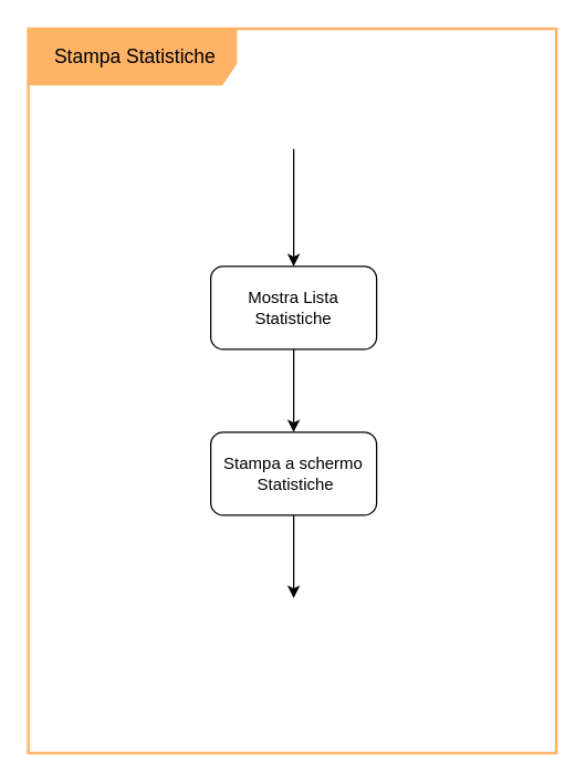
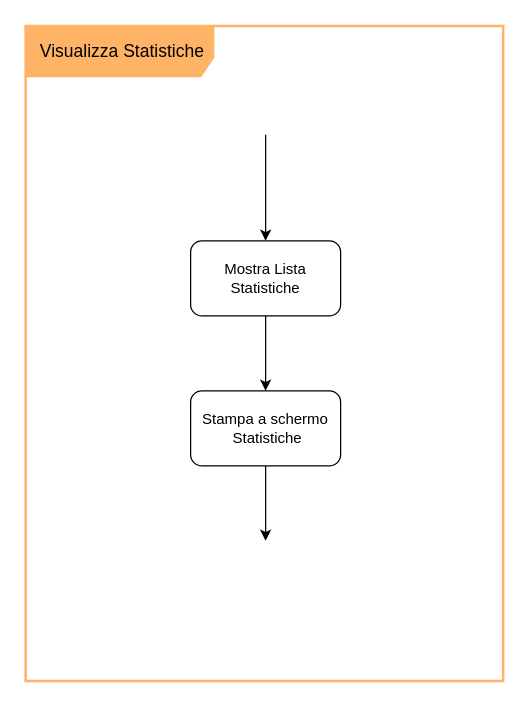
  <mxCell id="0" />
  <mxCell id="1" parent="0" />
  <mxCell id="2" style="edgeStyle=orthogonalEdgeStyle;rounded=0;orthogonalLoop=1;jettySize=auto;html=1;" edge="1" parent="1" source="3"><mxGeometry relative="1" as="geometry"><mxPoint x="212" y="312" as="targetPoint" /></mxGeometry></mxCell>
  <mxCell id="3" value="Mostra Lista Statistiche" style="rounded=1;whiteSpace=wrap;html=1;" vertex="1" parent="1"><mxGeometry x="152" y="192" width="120" height="60" as="geometry" /></mxCell>
  <mxCell id="4" style="edgeStyle=orthogonalEdgeStyle;rounded=0;orthogonalLoop=1;jettySize=auto;html=1;entryX=0.5;entryY=0;entryDx=0;entryDy=0;" edge="1" parent="1" source="5" target="3"><mxGeometry relative="1" as="geometry" /></mxCell>
  <mxCell id="5" value="" style="shape=image;html=1;verticalAlign=top;verticalLabelPosition=bottom;labelBackgroundColor=#ffffff;imageAspect=0;aspect=fixed;image=https://cdn4.iconfinder.com/data/icons/essential-app-2/16/record-round-circle-dot-128.png" vertex="1" parent="1"><mxGeometry x="194.5" y="72" width="35" height="35" as="geometry" /></mxCell>
  <mxCell id="6" style="edgeStyle=orthogonalEdgeStyle;rounded=0;orthogonalLoop=1;jettySize=auto;html=1;" edge="1" parent="1" source="7" target="8"><mxGeometry relative="1" as="geometry" /></mxCell>
  <mxCell id="7" value="Stampa a schermo &amp;nbsp;Statistiche" style="rounded=1;whiteSpace=wrap;html=1;" vertex="1" parent="1"><mxGeometry x="152" y="312" width="120" height="60" as="geometry" /></mxCell>
  <mxCell id="8" value="" style="shape=image;html=1;verticalAlign=top;verticalLabelPosition=bottom;labelBackgroundColor=#ffffff;imageAspect=0;aspect=fixed;image=https://cdn4.iconfinder.com/data/icons/ionicons/512/icon-ios7-circle-filled-128.png" vertex="1" parent="1"><mxGeometry x="187" y="432" width="50" height="50" as="geometry" /></mxCell>
- <mxCell id="9" value="&lt;font style=&quot;font-size: 14px&quot;&gt;Stampa Statistiche&lt;/font&gt;" style="shape=umlFrame;whiteSpace=wrap;html=1;width=150;height=40;boundedLbl=1;verticalAlign=middle;align=center;spacingLeft=5;fillColor=#FFB366;strokeColor=#FFB366;strokeWidth=2;" vertex="1" parent="1"><mxGeometry x="20" y="20" width="382" height="524" as="geometry" /></mxCell>
+ <mxCell id="9" value="&lt;font style=&quot;font-size: 14px&quot;&gt;Visualizza Statistiche&lt;/font&gt;" style="shape=umlFrame;whiteSpace=wrap;html=1;width=150;height=40;boundedLbl=1;verticalAlign=middle;align=center;spacingLeft=5;fillColor=#FFB366;strokeColor=#FFB366;strokeWidth=2;" vertex="1" parent="1"><mxGeometry x="20" y="20" width="382" height="524" as="geometry" /></mxCell>
